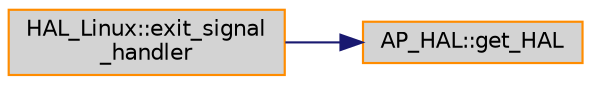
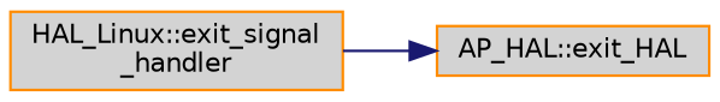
  digraph {
    rankdir=LR
    node [color=darkorange fillcolor=lightgrey fontname=Helvetica fontsize=10 shape=record style=filled]
    n1 [fontcolor=black height=0.2 label="HAL_Linux::exit_signal\l_handler" width=0.4]
-   n2 [height=0.2 label="AP_HAL::get_HAL" width=0.4]
+   n2 [height=0.2 label="AP_HAL::exit_HAL" width=0.4]
    n1 -> n2 [color=midnightblue fontname=Helvetica fontsize=10 labelfontname=Helvetica labelfontsize=10 style=solid]
  }
